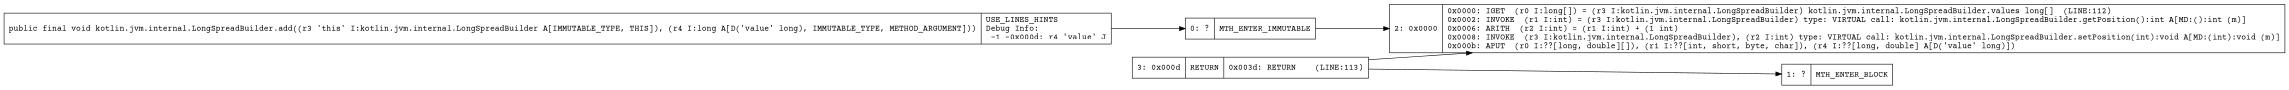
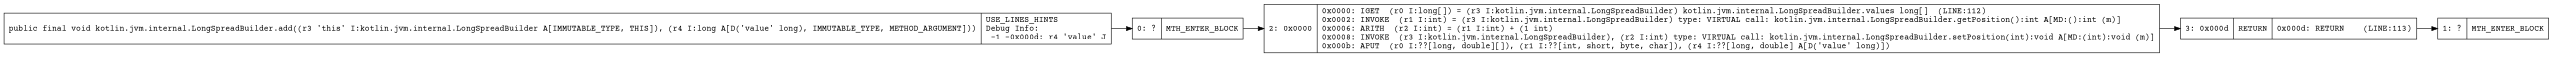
  digraph {
    fontname="Courier Prime"
    rankdir=LR
    node [fontname="Courier Prime" shape=record]
    edge [fontname="Courier Prime"]
-   n1 [label="{0\:\ ?|MTH_ENTER_IMMUTABLE\l}"]
+   n1 [label="{0\:\ ?|MTH_ENTER_BLOCK\l}"]
    n2 [label="{2\:\ 0x0000|0x0000: IGET  (r0 I:long[]) = (r3 I:kotlin.jvm.internal.LongSpreadBuilder) kotlin.jvm.internal.LongSpreadBuilder.values long[]  (LINE:112)\l0x0002: INVOKE  (r1 I:int) = (r3 I:kotlin.jvm.internal.LongSpreadBuilder) type: VIRTUAL call: kotlin.jvm.internal.LongSpreadBuilder.getPosition():int A[MD:():int (m)]\l0x0006: ARITH  (r2 I:int) = (r1 I:int) + (1 int) \l0x0008: INVOKE  (r3 I:kotlin.jvm.internal.LongSpreadBuilder), (r2 I:int) type: VIRTUAL call: kotlin.jvm.internal.LongSpreadBuilder.setPosition(int):void A[MD:(int):void (m)]\l0x000b: APUT  (r0 I:??[long, double][]), (r1 I:??[int, short, byte, char]), (r4 I:??[long, double] A[D('value' long)]) \l}"]
-   n3 [label="{3\:\ 0x000d|RETURN\l|0x003d: RETURN    (LINE:113)\l}"]
+   n3 [label="{3\:\ 0x000d|RETURN\l|0x000d: RETURN    (LINE:113)\l}"]
    n4 [label="{1\:\ ?|MTH_ENTER_BLOCK\l}"]
    n5 [label="{public final void kotlin.jvm.internal.LongSpreadBuilder.add((r3 'this' I:kotlin.jvm.internal.LongSpreadBuilder A[IMMUTABLE_TYPE, THIS]), (r4 I:long A[D('value' long), IMMUTABLE_TYPE, METHOD_ARGUMENT]))  | USE_LINES_HINTS\lDebug Info:\l  \-1 \-0x000d: r4 'value' J\l}"]
    n1 -> n2
-   n3 -> n2
+   n2 -> n3
    n3 -> n4
    n5 -> n1
  }
